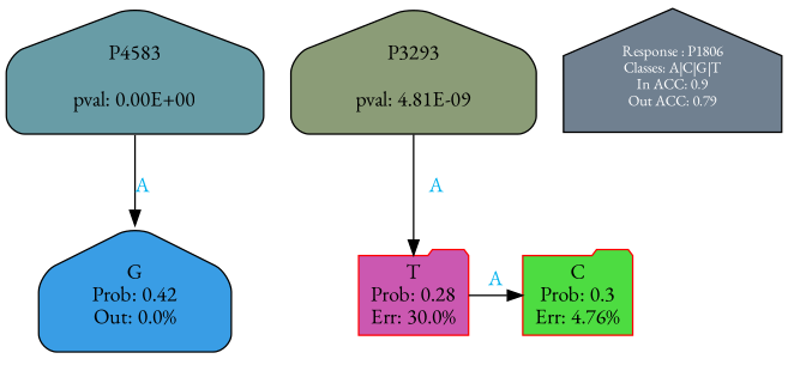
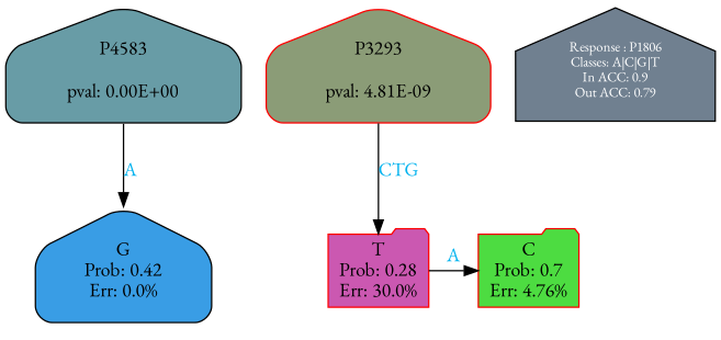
  digraph {
    fontname="EB Garamond"
    ranksep=equally
    splines=polylines
    node [color=black fontname="EB Garamond" shape=house style="filled, rounded"]
    edge [fontcolor=deepskyblue2 fontname="EB Garamond"]
-   n1 [fillcolor="#399de5" label="G\nProb: 0.42\nOut: 0.0%"]
-   n2 [color=red fillcolor="#4ddc41" label="C\nProb: 0.3\nErr: 4.76%" shape=folder]
+   n1 [fillcolor="#399de5" label="G\nProb: 0.42\nErr: 0.0%"]
+   n2 [color=red fillcolor="#4ddc41" label="C\nProb: 0.7\nErr: 4.76%" shape=folder]
    n3 [color=red fillcolor="#cb58b1" label="T\nProb: 0.28\nErr: 30.0%" shape=folder]
    n4 [align=left fillcolor=slategray fontcolor=white fontsize=10 label="Response : P1806\nClasses: A|C|G|T\nIn ACC: 0.9\nOut ACC: 0.79\n" style=filled]
    n5 [fillcolor="#689ca6" label="P4583\n\npval: 0.00E+00"]
-   n6 [fillcolor="#8b9c77" label="P3293\n\npval: 4.81E-09"]
+   n6 [color=red fillcolor="#8b9c77" label="P3293\n\npval: 4.81E-09"]
    subgraph sub_1 {
      rank=same
      n1
      n2
      n3
    }
    subgraph sub_2 {
      rank=same
      n4
      n5
    }
    n3 -> n2 [label=A]
    n5 -> n1 [label=A]
-   n6 -> n3 [label=A]
+   n6 -> n3 [label=CTG]
  }
